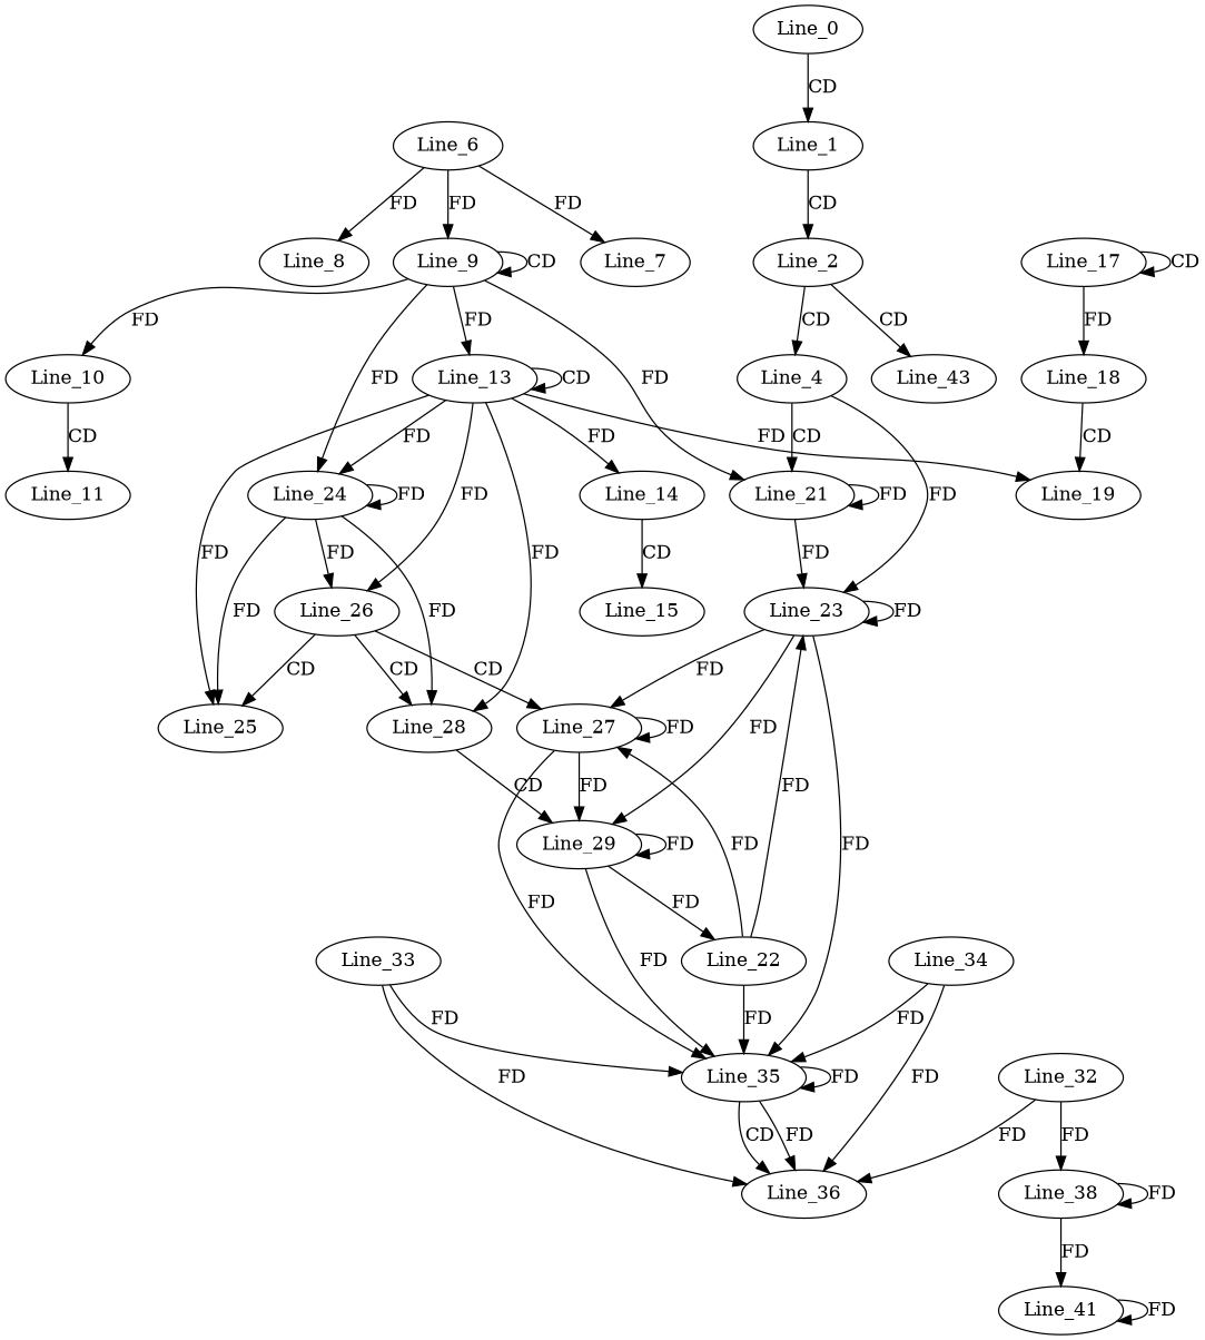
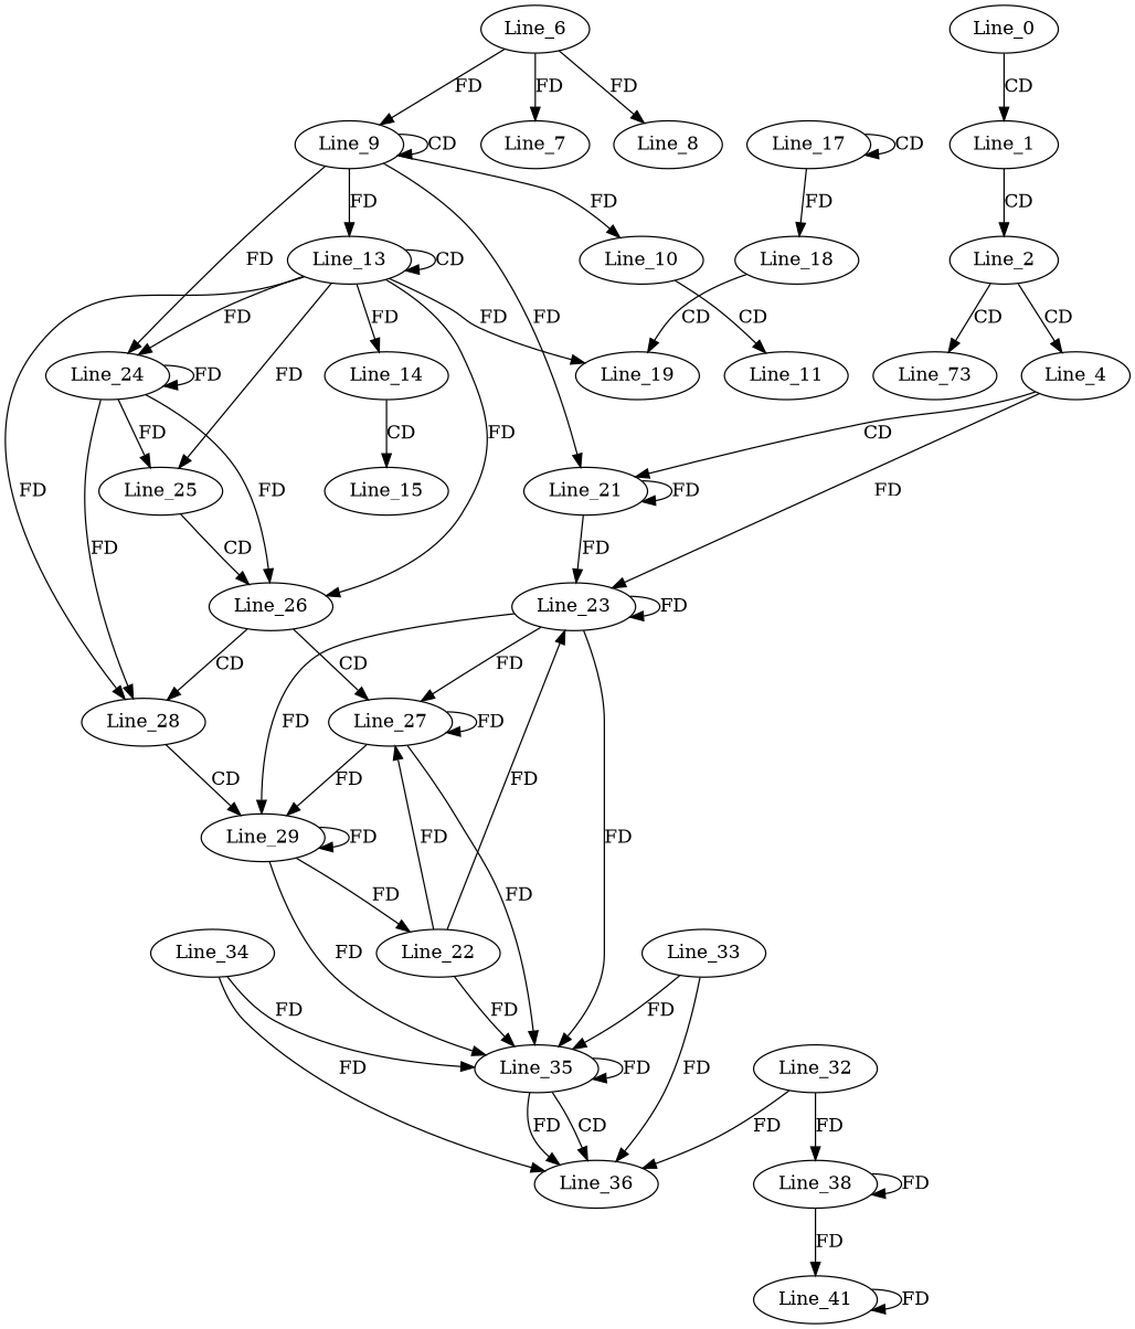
  digraph {
    Line_0
    Line_1
    Line_2
    Line_4
-   Line_43
+   Line_43 [label=Line_73]
    Line_21
    Line_23
    Line_38
    Line_41
    Line_27
    Line_29
    Line_35
    Line_6
    Line_7
    Line_8
    Line_9
    Line_10
    Line_13
    Line_24
    Line_11
    Line_14
    Line_19
    Line_25
    Line_26
    Line_28
    Line_15
    Line_17
    Line_18
    Line_22
    Line_36
    Line_34
    Line_33
    Line_32
    Line_0 -> Line_1 [label=CD]
    Line_1 -> Line_2 [label=CD]
    Line_2 -> Line_4 [label=CD]
    Line_2 -> Line_43 [label=CD]
    Line_4 -> Line_21 [label=CD]
    Line_4 -> Line_23 [label=FD]
    Line_21 -> Line_21 [label=FD]
    Line_21 -> Line_23 [label=FD]
    Line_23 -> Line_23 [label=FD]
    Line_23 -> Line_27 [label=FD]
    Line_23 -> Line_29 [label=FD]
    Line_23 -> Line_35 [label=FD]
    Line_38 -> Line_38 [label=FD]
    Line_38 -> Line_41 [label=FD]
    Line_41 -> Line_41 [label=FD]
    Line_27 -> Line_27 [label=FD]
    Line_27 -> Line_29 [label=FD]
    Line_27 -> Line_35 [label=FD]
    Line_29 -> Line_29 [label=FD]
    Line_29 -> Line_35 [label=FD]
    Line_29 -> Line_22 [label=FD]
    Line_35 -> Line_35 [label=FD]
    Line_35 -> Line_36 [label=CD]
    Line_35 -> Line_36 [label=FD]
    Line_6 -> Line_7 [label=FD]
    Line_6 -> Line_8 [label=FD]
    Line_6 -> Line_9 [label=FD]
    Line_9 -> Line_21 [label=FD]
    Line_9 -> Line_9 [label=CD]
    Line_9 -> Line_10 [label=FD]
    Line_9 -> Line_13 [label=FD]
    Line_9 -> Line_24 [label=FD]
    Line_10 -> Line_11 [label=CD]
    Line_13 -> Line_13 [label=CD]
    Line_13 -> Line_24 [label=FD]
    Line_13 -> Line_14 [label=FD]
    Line_13 -> Line_19 [label=FD]
    Line_13 -> Line_25 [label=FD]
    Line_13 -> Line_26 [label=FD]
    Line_13 -> Line_28 [label=FD]
    Line_24 -> Line_24 [label=FD]
    Line_24 -> Line_25 [label=FD]
    Line_24 -> Line_26 [label=FD]
    Line_24 -> Line_28 [label=FD]
    Line_14 -> Line_15 [label=CD]
-   Line_26 -> Line_25 [label=CD]
+   Line_25 -> Line_26 [label=CD]
    Line_26 -> Line_27 [label=CD]
    Line_26 -> Line_28 [label=CD]
    Line_28 -> Line_29 [label=CD]
    Line_17 -> Line_17 [label=CD]
    Line_17 -> Line_18 [label=FD]
    Line_18 -> Line_19 [label=CD]
    Line_22 -> Line_23 [label=FD]
    Line_22 -> Line_27 [label=FD]
    Line_22 -> Line_35 [label=FD]
    Line_34 -> Line_35 [label=FD]
    Line_34 -> Line_36 [label=FD]
    Line_33 -> Line_35 [label=FD]
    Line_33 -> Line_36 [label=FD]
    Line_32 -> Line_38 [label=FD]
    Line_32 -> Line_36 [label=FD]
  }
